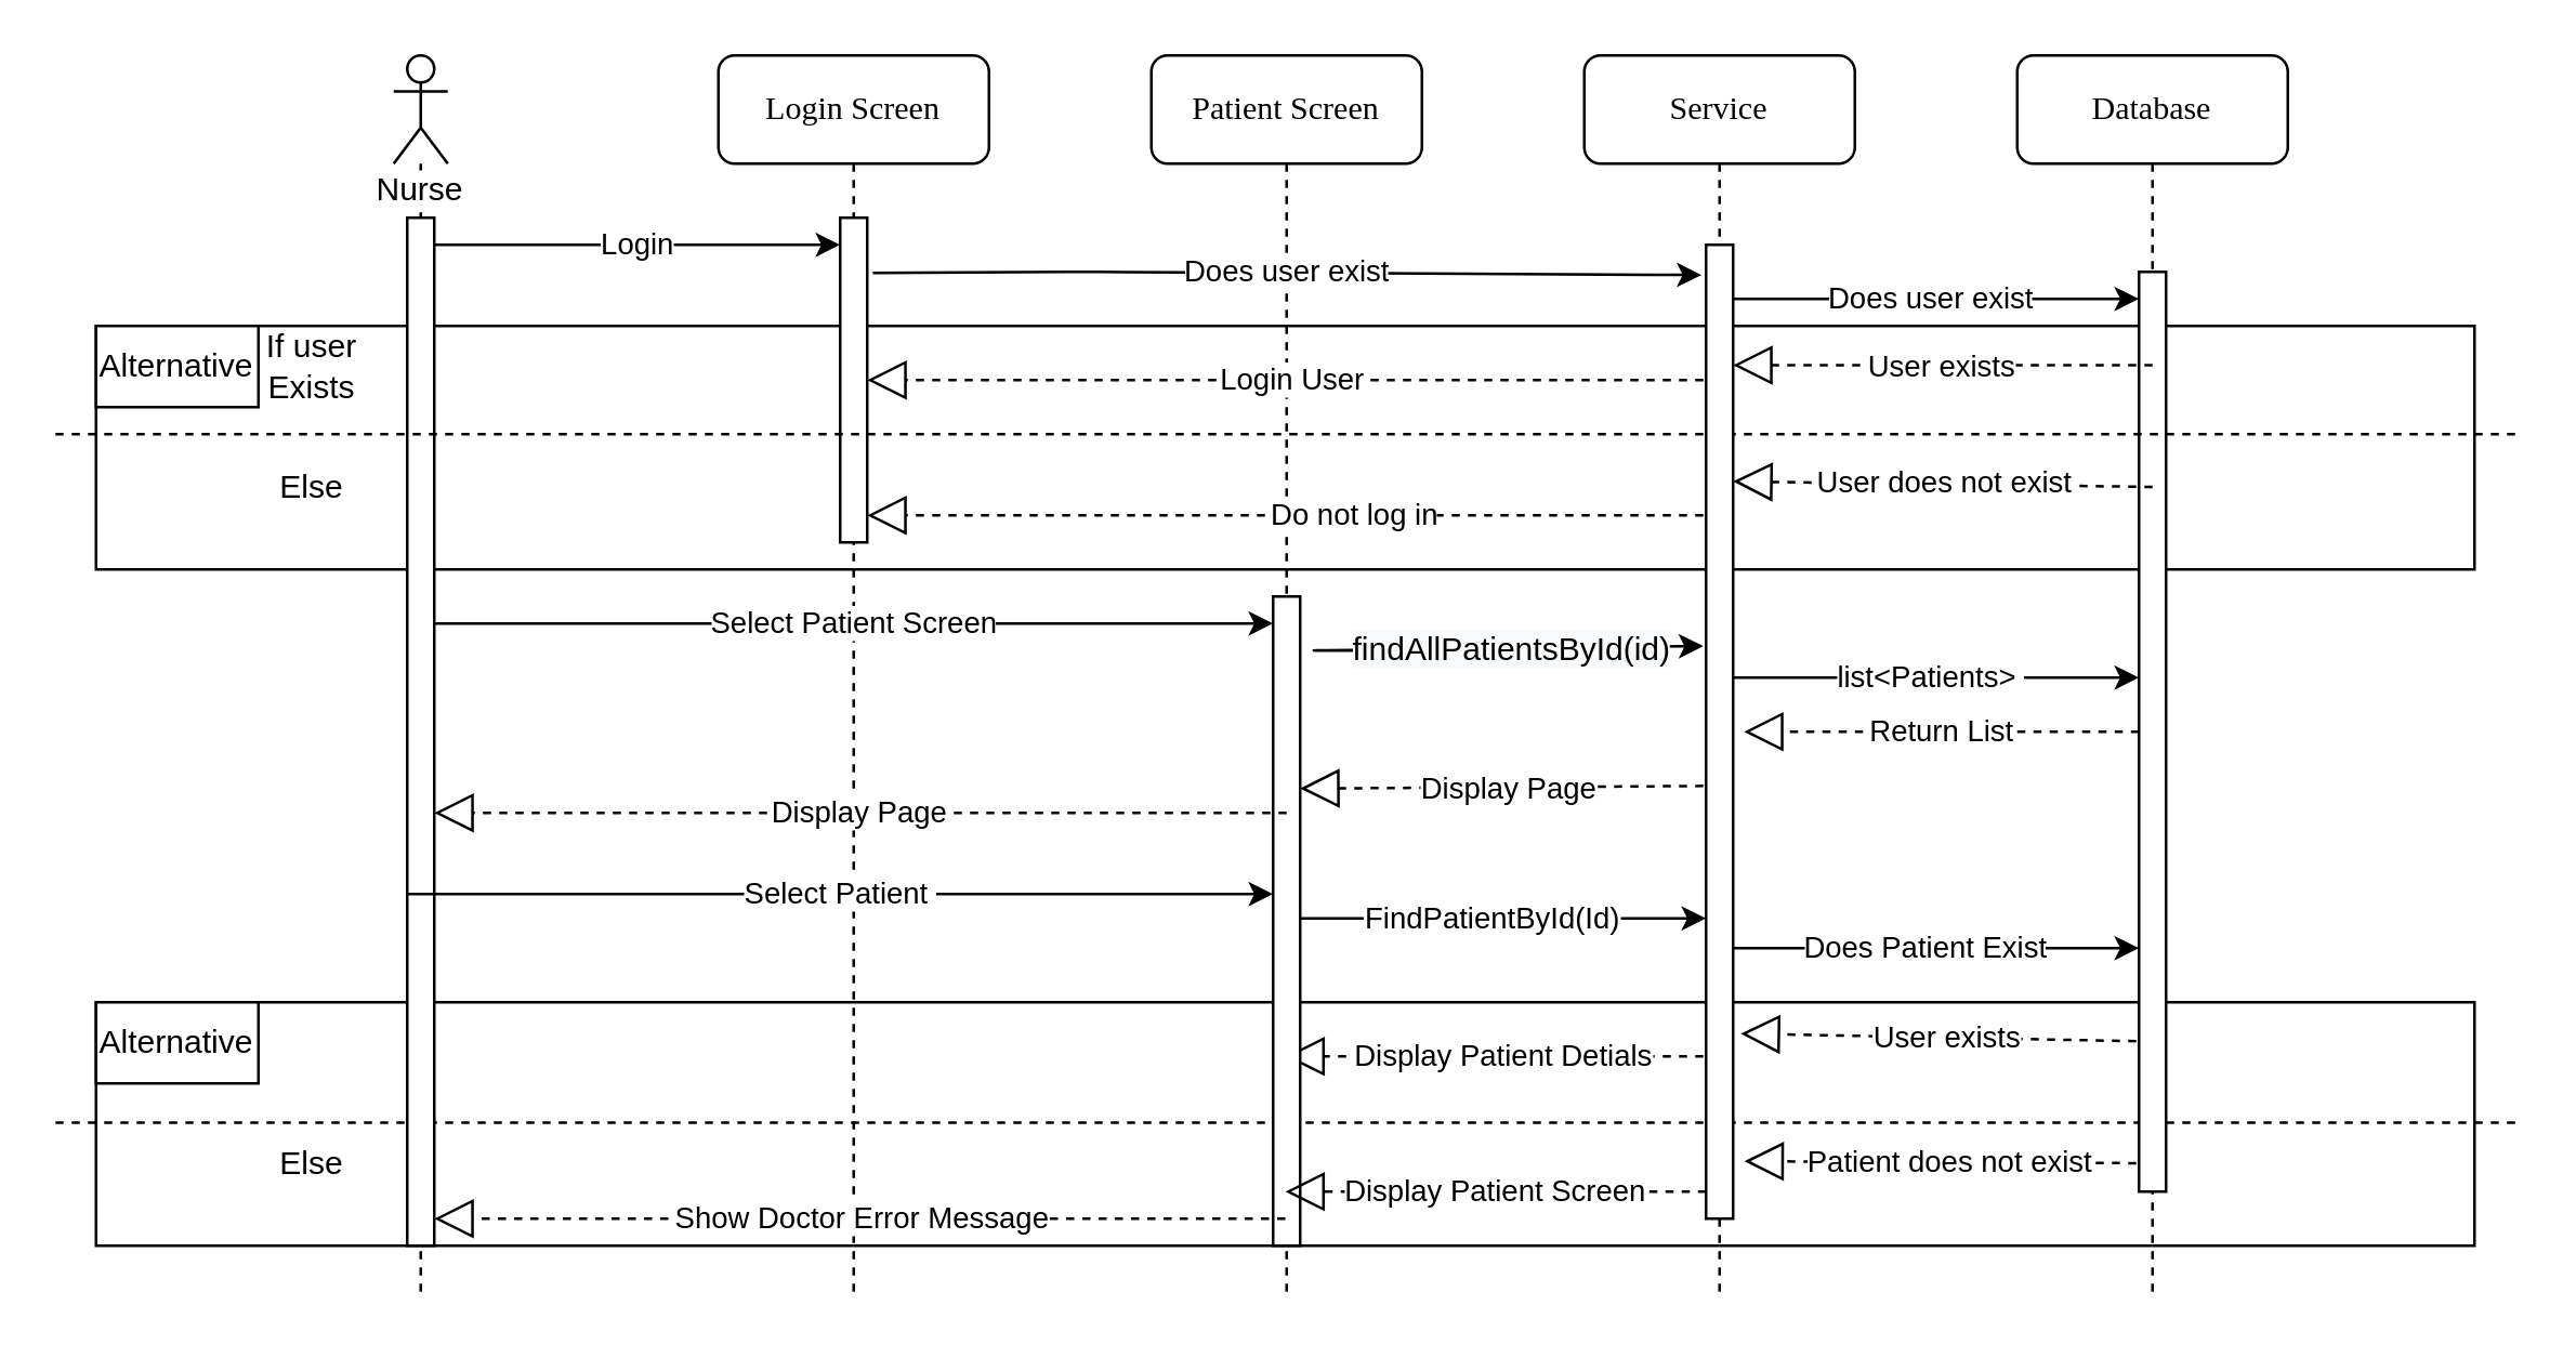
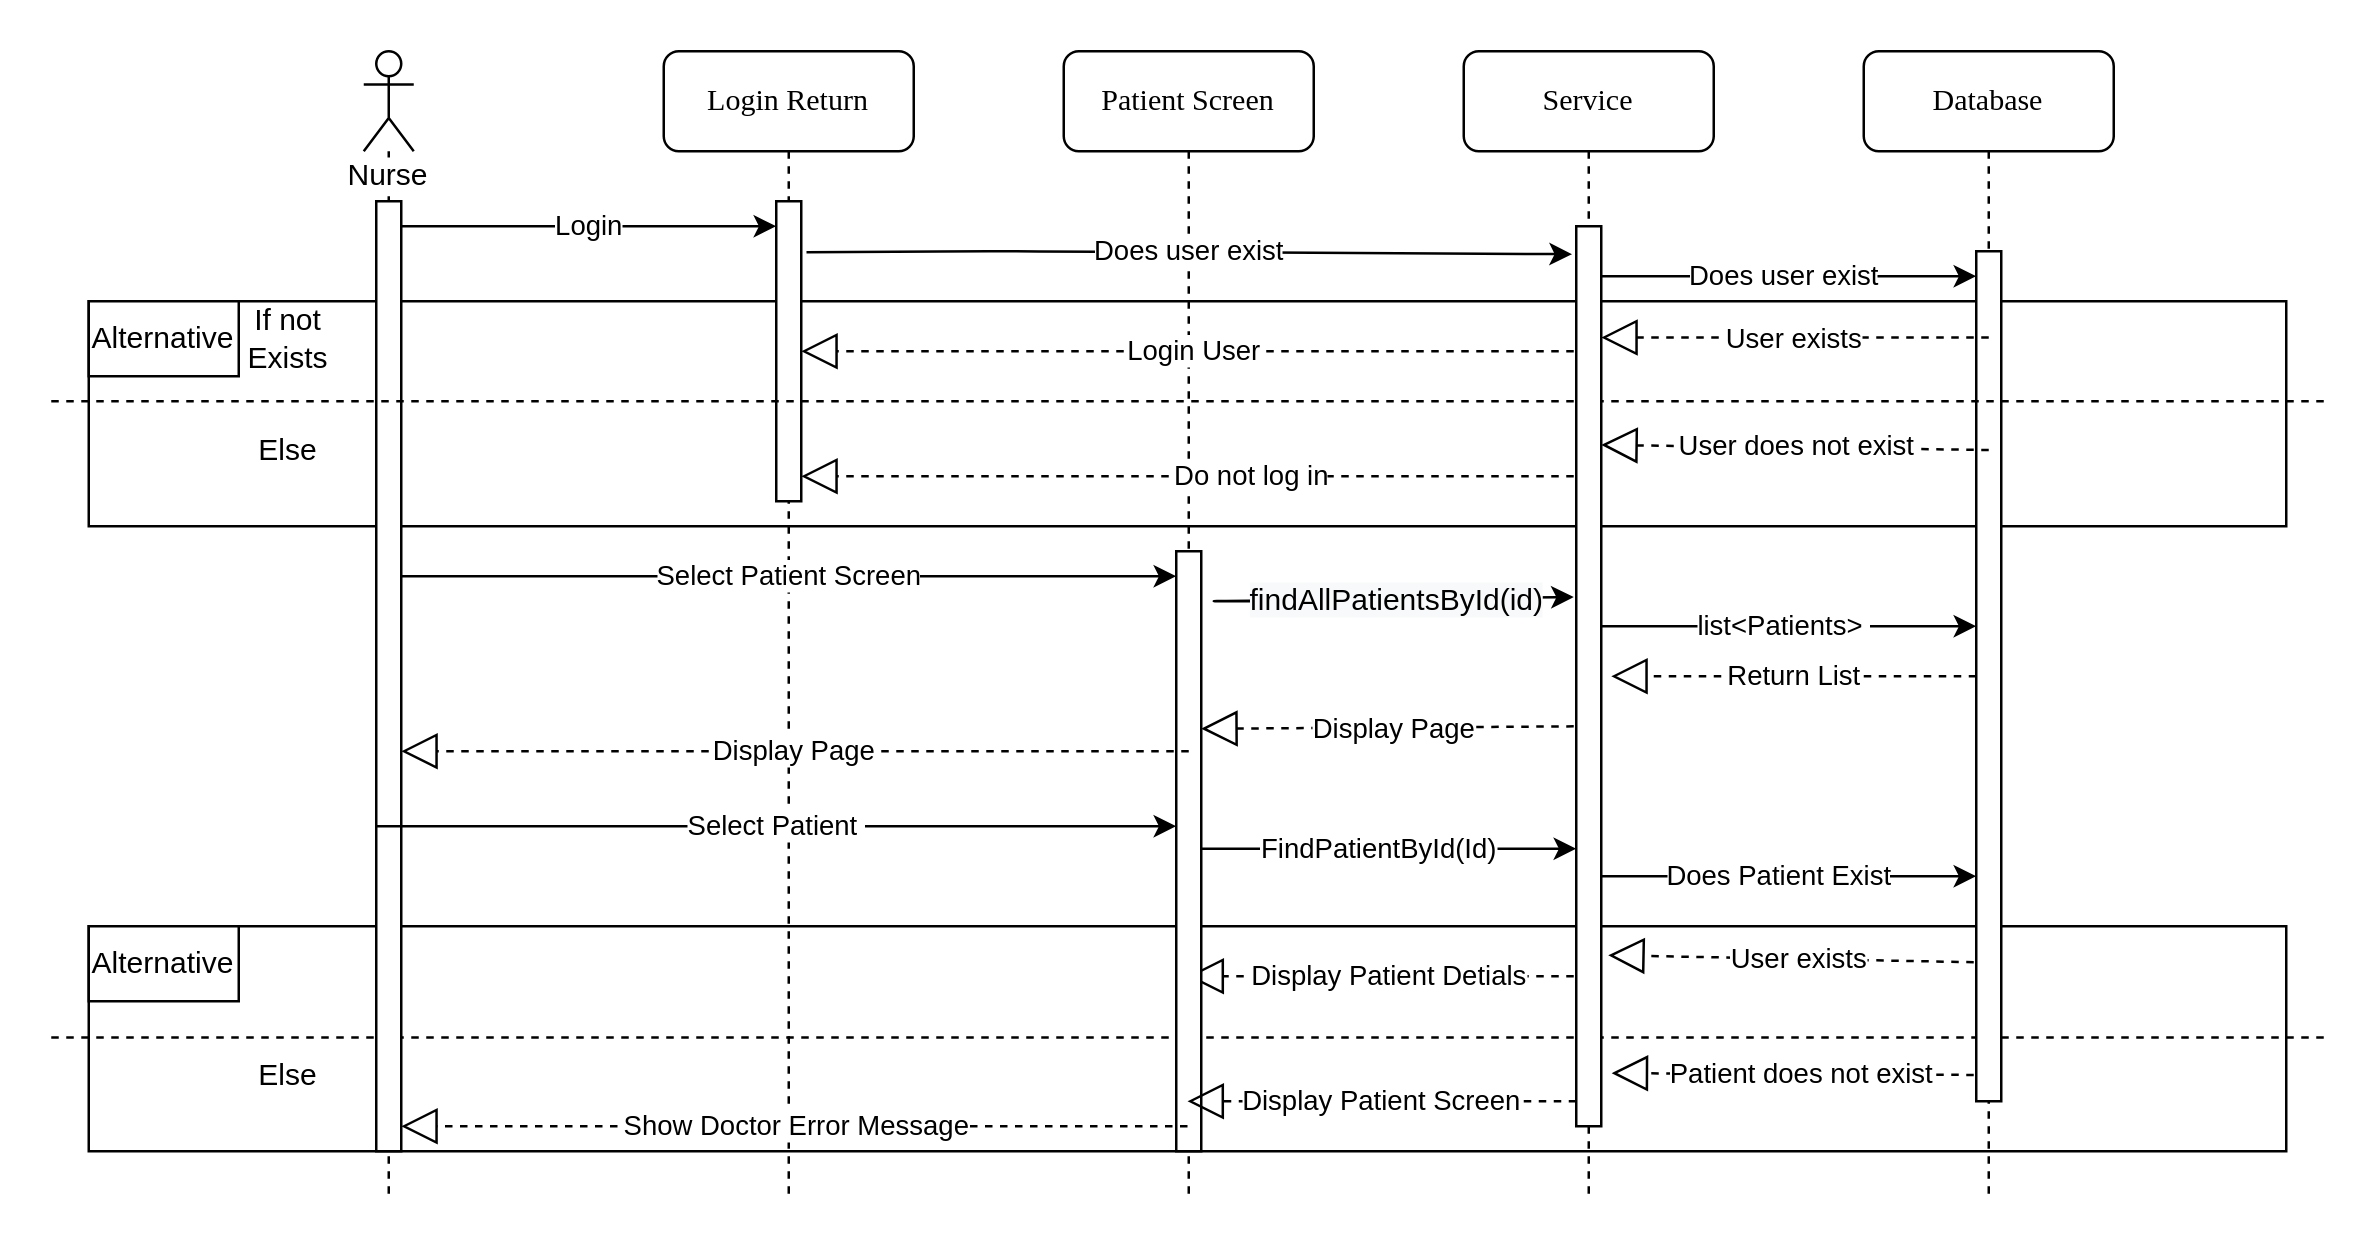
  <mxCell id="0" />
  <mxCell id="1" parent="0" />
  <mxCell id="2" value="" style="rounded=0;whiteSpace=wrap;html=1;" parent="1" vertex="1"><mxGeometry x="35" y="370" width="879" height="90" as="geometry" /></mxCell>
  <mxCell id="3" value="User exists" style="endArrow=block;dashed=1;endFill=0;endSize=12;html=1;entryX=1.279;entryY=0.81;entryDx=0;entryDy=0;entryPerimeter=0;" parent="1" edge="1" target="42"><mxGeometry width="160" relative="1" as="geometry"><mxPoint x="795" y="384.5" as="sourcePoint" /><mxPoint x="635" y="385" as="targetPoint" /></mxGeometry></mxCell>
  <mxCell id="4" value="Alternative" style="rounded=0;whiteSpace=wrap;html=1;" parent="1" vertex="1"><mxGeometry x="35" y="370" width="60" height="30" as="geometry" /></mxCell>
  <mxCell id="5" value="Display Patient Detials" style="endArrow=block;dashed=1;endFill=0;endSize=12;html=1;" parent="1" target="10" edge="1"><mxGeometry width="160" relative="1" as="geometry"><mxPoint x="635" y="390" as="sourcePoint" /><mxPoint x="314.5" y="390" as="targetPoint" /><mxPoint as="offset" /></mxGeometry></mxCell>
  <mxCell id="6" value="" style="endArrow=none;dashed=1;html=1;" parent="1" edge="1"><mxGeometry width="50" height="50" relative="1" as="geometry"><mxPoint x="20" y="414.5" as="sourcePoint" /><mxPoint x="930" y="414.5" as="targetPoint" /></mxGeometry></mxCell>
  <mxCell id="7" value="Else" style="text;html=1;strokeColor=none;fillColor=none;align=center;verticalAlign=middle;whiteSpace=wrap;rounded=0;" parent="1" vertex="1"><mxGeometry x="95" y="420" width="40" height="20" as="geometry" /></mxCell>
  <mxCell id="8" value="Patient does not exist" style="endArrow=block;dashed=1;endFill=0;endSize=12;html=1;entryX=1.417;entryY=0.941;entryDx=0;entryDy=0;entryPerimeter=0;" parent="1" edge="1" target="42"><mxGeometry width="160" relative="1" as="geometry"><mxPoint x="795" y="429.5" as="sourcePoint" /><mxPoint x="635" y="430" as="targetPoint" /></mxGeometry></mxCell>
  <mxCell id="9" value="" style="rounded=0;whiteSpace=wrap;html=1;" parent="1" vertex="1"><mxGeometry x="35" y="120" width="879" height="90" as="geometry" /></mxCell>
  <mxCell id="10" value="Patient Screen" style="shape=umlLifeline;perimeter=lifelinePerimeter;whiteSpace=wrap;html=1;container=1;collapsible=0;recursiveResize=0;outlineConnect=0;rounded=1;shadow=0;comic=0;labelBackgroundColor=none;strokeWidth=1;fontFamily=Verdana;fontSize=12;align=center;" parent="1" vertex="1"><mxGeometry x="425" y="20" width="100" height="460" as="geometry" /></mxCell>
  <mxCell id="11" value="" style="html=1;points=[];perimeter=orthogonalPerimeter;fillColor=#ffffff;" vertex="1" parent="10"><mxGeometry x="45" y="200" width="10" height="240" as="geometry" /></mxCell>
  <mxCell id="12" value="Nurse" style="shape=umlLifeline;participant=umlActor;perimeter=lifelinePerimeter;whiteSpace=wrap;html=1;container=1;collapsible=0;recursiveResize=0;verticalAlign=top;spacingTop=36;labelBackgroundColor=#ffffff;outlineConnect=0;" parent="1" vertex="1"><mxGeometry x="145" y="20" width="20" height="460" as="geometry" /></mxCell>
  <mxCell id="13" value="" style="html=1;points=[];perimeter=orthogonalPerimeter;fillColor=#ffffff;" vertex="1" parent="12"><mxGeometry x="5" y="60" width="10" height="380" as="geometry" /></mxCell>
- <mxCell id="14" value="Login Screen" style="shape=umlLifeline;perimeter=lifelinePerimeter;whiteSpace=wrap;html=1;container=1;collapsible=0;recursiveResize=0;outlineConnect=0;rounded=1;shadow=0;comic=0;labelBackgroundColor=none;strokeWidth=1;fontFamily=Verdana;fontSize=12;align=center;" parent="1" vertex="1"><mxGeometry x="265" y="20" width="100" height="460" as="geometry" /></mxCell>
+ <mxCell id="14" value="Login Return" style="shape=umlLifeline;perimeter=lifelinePerimeter;whiteSpace=wrap;html=1;container=1;collapsible=0;recursiveResize=0;outlineConnect=0;rounded=1;shadow=0;comic=0;labelBackgroundColor=none;strokeWidth=1;fontFamily=Verdana;fontSize=12;align=center;" parent="1" vertex="1"><mxGeometry x="265" y="20" width="100" height="460" as="geometry" /></mxCell>
  <mxCell id="15" value="" style="html=1;points=[];perimeter=orthogonalPerimeter;fillColor=#ffffff;" vertex="1" parent="14"><mxGeometry x="45" y="60" width="10" height="120" as="geometry" /></mxCell>
  <mxCell id="16" value="Service" style="shape=umlLifeline;perimeter=lifelinePerimeter;whiteSpace=wrap;html=1;container=1;collapsible=0;recursiveResize=0;outlineConnect=0;rounded=1;shadow=0;comic=0;labelBackgroundColor=none;strokeWidth=1;fontFamily=Verdana;fontSize=12;align=center;" parent="1" vertex="1"><mxGeometry x="585" y="20" width="100" height="460" as="geometry" /></mxCell>
  <mxCell id="17" value="Database" style="shape=umlLifeline;perimeter=lifelinePerimeter;whiteSpace=wrap;html=1;container=1;collapsible=0;recursiveResize=0;outlineConnect=0;rounded=1;shadow=0;comic=0;labelBackgroundColor=none;strokeWidth=1;fontFamily=Verdana;fontSize=12;align=center;" parent="1" vertex="1"><mxGeometry x="745" y="20" width="100" height="460" as="geometry" /></mxCell>
  <mxCell id="18" value="" style="html=1;points=[];perimeter=orthogonalPerimeter;fillColor=#ffffff;" vertex="1" parent="17"><mxGeometry x="45" y="80" width="10" height="340" as="geometry" /></mxCell>
  <mxCell id="19" value="Login" style="endArrow=classic;html=1;" parent="1" edge="1"><mxGeometry width="50" height="50" relative="1" as="geometry"><mxPoint x="160" y="90" as="sourcePoint" /><mxPoint x="310" y="90" as="targetPoint" /><Array as="points"><mxPoint x="215" y="90" /></Array></mxGeometry></mxCell>
  <mxCell id="20" value="Does user exist" style="endArrow=classic;html=1;exitX=1.21;exitY=0.17;exitDx=0;exitDy=0;exitPerimeter=0;entryX=-0.169;entryY=0.031;entryDx=0;entryDy=0;entryPerimeter=0;" parent="1" source="15" target="42" edge="1"><mxGeometry width="50" height="50" relative="1" as="geometry"><mxPoint x="340" y="100" as="sourcePoint" /><mxPoint x="465" y="160" as="targetPoint" /><Array as="points"><mxPoint x="385" y="100" /><mxPoint x="405" y="100" /></Array></mxGeometry></mxCell>
  <mxCell id="21" value="Does user exist" style="endArrow=classic;html=1;" parent="1" source="16" edge="1"><mxGeometry width="50" height="50" relative="1" as="geometry"><mxPoint x="665" y="170" as="sourcePoint" /><mxPoint x="790" y="110" as="targetPoint" /><Array as="points"><mxPoint x="735" y="110" /><mxPoint x="775" y="110" /></Array></mxGeometry></mxCell>
  <mxCell id="22" value="User exists" style="endArrow=block;dashed=1;endFill=0;endSize=12;html=1;" parent="1" edge="1" target="42"><mxGeometry width="160" relative="1" as="geometry"><mxPoint x="795" y="134.5" as="sourcePoint" /><mxPoint x="635" y="135" as="targetPoint" /></mxGeometry></mxCell>
  <mxCell id="23" value="Alternative" style="rounded=0;whiteSpace=wrap;html=1;" parent="1" vertex="1"><mxGeometry x="35" y="120" width="60" height="30" as="geometry" /></mxCell>
- <mxCell id="24" value="If user Exists" style="text;html=1;strokeColor=none;fillColor=none;align=center;verticalAlign=middle;whiteSpace=wrap;rounded=0;" parent="1" vertex="1"><mxGeometry x="95" y="125" width="40" height="20" as="geometry" /></mxCell>
+ <mxCell id="24" value="If not Exists" style="text;html=1;strokeColor=none;fillColor=none;align=center;verticalAlign=middle;whiteSpace=wrap;rounded=0;" parent="1" vertex="1"><mxGeometry x="95" y="125" width="40" height="20" as="geometry" /></mxCell>
  <mxCell id="25" value="Login User" style="endArrow=block;dashed=1;endFill=0;endSize=12;html=1;" parent="1" edge="1"><mxGeometry width="160" relative="1" as="geometry"><mxPoint x="635" y="140" as="sourcePoint" /><mxPoint x="320" y="140" as="targetPoint" /><mxPoint as="offset" /></mxGeometry></mxCell>
  <mxCell id="26" value="" style="endArrow=none;dashed=1;html=1;" parent="1" edge="1"><mxGeometry width="50" height="50" relative="1" as="geometry"><mxPoint x="20" y="160" as="sourcePoint" /><mxPoint x="930" y="160" as="targetPoint" /></mxGeometry></mxCell>
  <mxCell id="27" value="Else" style="text;html=1;strokeColor=none;fillColor=none;align=center;verticalAlign=middle;whiteSpace=wrap;rounded=0;" parent="1" vertex="1"><mxGeometry x="95" y="170" width="40" height="20" as="geometry" /></mxCell>
  <mxCell id="28" value="User does not exist" style="endArrow=block;dashed=1;endFill=0;endSize=12;html=1;entryX=1.003;entryY=0.243;entryDx=0;entryDy=0;entryPerimeter=0;" parent="1" edge="1" target="42"><mxGeometry width="160" relative="1" as="geometry"><mxPoint x="795" y="179.5" as="sourcePoint" /><mxPoint x="635" y="180" as="targetPoint" /></mxGeometry></mxCell>
  <mxCell id="29" value="Do not log in" style="endArrow=block;dashed=1;endFill=0;endSize=12;html=1;" parent="1" edge="1"><mxGeometry x="-0.143" width="160" relative="1" as="geometry"><mxPoint x="635" y="190" as="sourcePoint" /><mxPoint x="320" y="190" as="targetPoint" /><mxPoint as="offset" /></mxGeometry></mxCell>
  <mxCell id="30" value="Select Patient Screen" style="endArrow=classic;html=1;" parent="1" edge="1"><mxGeometry width="50" height="50" relative="1" as="geometry"><mxPoint x="160" y="230" as="sourcePoint" /><mxPoint x="470" y="230" as="targetPoint" /><Array as="points"><mxPoint x="215.33" y="230" /></Array></mxGeometry></mxCell>
  <mxCell id="31" value="" style="endArrow=classic;html=1;entryX=-0.1;entryY=0.412;entryDx=0;entryDy=0;entryPerimeter=0;" parent="1" target="42" edge="1"><mxGeometry width="50" height="50" relative="1" as="geometry"><mxPoint x="510" y="240" as="sourcePoint" /><mxPoint x="465" y="260" as="targetPoint" /><Array as="points"><mxPoint x="480" y="240" /></Array></mxGeometry></mxCell>
  <mxCell id="32" value="&lt;span style=&quot;text-align: left ; background-color: rgb(248 , 249 , 250)&quot;&gt;findAllPatientsById(id)&lt;/span&gt;" style="text;html=1;align=center;verticalAlign=middle;resizable=0;points=[];labelBackgroundColor=#ffffff;" parent="31" vertex="1" connectable="0"><mxGeometry x="0.089" y="-2" relative="1" as="geometry"><mxPoint x="10.0" y="-2" as="offset" /></mxGeometry></mxCell>
  <mxCell id="33" value="list&amp;lt;Patients&amp;gt;&amp;nbsp;" style="endArrow=classic;html=1;" parent="1" source="16" edge="1"><mxGeometry width="50" height="50" relative="1" as="geometry"><mxPoint x="675" y="330" as="sourcePoint" /><mxPoint x="790" y="250" as="targetPoint" /><Array as="points"><mxPoint x="765" y="250" /></Array></mxGeometry></mxCell>
  <mxCell id="34" value="Return List" style="endArrow=block;dashed=1;endFill=0;endSize=12;html=1;" parent="1" edge="1"><mxGeometry width="160" relative="1" as="geometry"><mxPoint x="790" y="270" as="sourcePoint" /><mxPoint x="644" y="270" as="targetPoint" /></mxGeometry></mxCell>
  <mxCell id="35" value="Display Page" style="endArrow=block;dashed=1;endFill=0;endSize=12;html=1;" parent="1" edge="1"><mxGeometry width="160" relative="1" as="geometry"><mxPoint x="635" y="290" as="sourcePoint" /><mxPoint x="480" y="291" as="targetPoint" /></mxGeometry></mxCell>
  <mxCell id="36" value="Display Page" style="endArrow=block;dashed=1;endFill=0;endSize=12;html=1;" parent="1" edge="1"><mxGeometry width="160" relative="1" as="geometry"><mxPoint x="475" y="300" as="sourcePoint" /><mxPoint x="160" y="300" as="targetPoint" /></mxGeometry></mxCell>
  <mxCell id="37" value="Select Patient&amp;nbsp;" style="endArrow=classic;html=1;" parent="1" edge="1"><mxGeometry width="50" height="50" relative="1" as="geometry"><mxPoint x="149.997" y="330" as="sourcePoint" /><mxPoint x="470" y="330" as="targetPoint" /><Array as="points"><mxPoint x="210.33" y="330" /></Array></mxGeometry></mxCell>
  <mxCell id="38" value="FindPatientById(Id)" style="endArrow=classic;html=1;" parent="1" edge="1"><mxGeometry x="-0.056" width="50" height="50" relative="1" as="geometry"><mxPoint x="480" y="339" as="sourcePoint" /><mxPoint x="630" y="339" as="targetPoint" /><Array as="points" /><mxPoint as="offset" /></mxGeometry></mxCell>
  <mxCell id="39" value="Does Patient Exist" style="endArrow=classic;html=1;" parent="1" edge="1"><mxGeometry x="-0.056" width="50" height="50" relative="1" as="geometry"><mxPoint x="640" y="350" as="sourcePoint" /><mxPoint x="790" y="350" as="targetPoint" /><Array as="points"><mxPoint x="640.5" y="350" /></Array><mxPoint as="offset" /></mxGeometry></mxCell>
  <mxCell id="40" value="Display Patient Screen" style="endArrow=block;dashed=1;endFill=0;endSize=12;html=1;" parent="1" target="10" edge="1"><mxGeometry width="160" relative="1" as="geometry"><mxPoint x="630" y="440" as="sourcePoint" /><mxPoint x="480" y="440" as="targetPoint" /><mxPoint as="offset" /></mxGeometry></mxCell>
  <mxCell id="41" value="Show Doctor Error Message" style="endArrow=block;dashed=1;endFill=0;endSize=12;html=1;" parent="1" source="10" edge="1"><mxGeometry width="160" relative="1" as="geometry"><mxPoint x="465.5" y="450" as="sourcePoint" /><mxPoint x="160" y="450" as="targetPoint" /><mxPoint as="offset" /><Array as="points"><mxPoint x="230" y="450" /></Array></mxGeometry></mxCell>
  <mxCell id="42" value="" style="html=1;points=[];perimeter=orthogonalPerimeter;fillColor=#ffffff;" vertex="1" parent="1"><mxGeometry x="630" y="90" width="10" height="360" as="geometry" /></mxCell>
